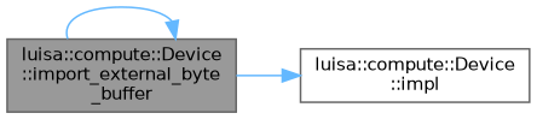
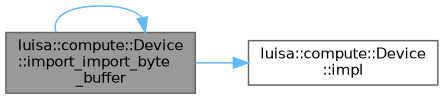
  digraph {
    rankdir=LR
    node [fontname=Helvetica fontsize=10 shape=box style=filled]
    edge [color=steelblue1 fontname=Helvetica fontsize=10 labelfontname=Helvetica labelfontsize=10 style=solid]
-   n1 [color=gray40 fillcolor=grey60 fontcolor=black height=0.2 label="luisa::compute::Device\l::import_external_byte\l_buffer" width=0.4]
+   n1 [color=gray40 fillcolor=grey60 fontcolor=black height=0.2 label="luisa::compute::Device\l::import_import_byte\l_buffer" width=0.4]
    n2 [color=grey40 fillcolor=white height=0.2 label="luisa::compute::Device\l::impl" width=0.4]
    n1 -> n1
    n1 -> n2
  }
